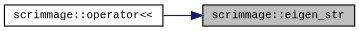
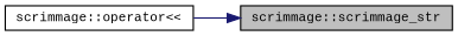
  digraph {
    rankdir=RL
    fontname="Liberation Mono"
    node [color=black fontname="Liberation Mono" fontsize=10 shape=record style=filled]
-   n1 [fillcolor=grey75 fontcolor=black height=0.2 label="scrimmage::eigen_str" width=0.4]
+   n1 [fillcolor=grey75 fontcolor=black height=0.2 label="scrimmage::scrimmage_str" width=0.4]
    n2 [fillcolor=white height=0.2 label="scrimmage::operator\<\<" width=0.4]
    n1 -> n2 [color=midnightblue dir=back fontname="Liberation Mono" fontsize=10 labelfontname=Helvetica labelfontsize=10 style=solid]
  }
